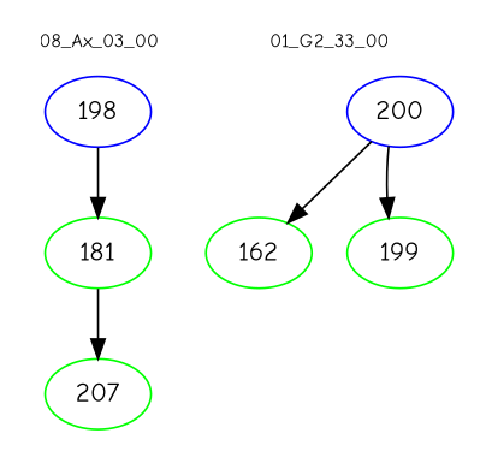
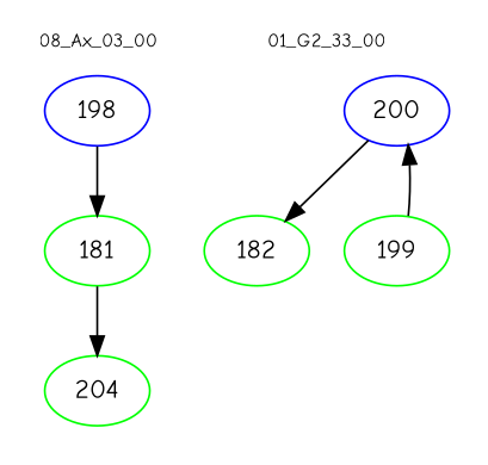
  digraph {
    fontname="Comic Neue"
    node [color=green fontname="Comic Neue"]
    edge [color=black fontname="Comic Neue"]
    n1 [color=blue label=198]
    n2 [label=181]
-   n3 [label=207]
+   n3 [label=204]
    n4 [color=blue label=200]
-   n5 [label=162]
+   n5 [label=182]
    n6 [label=199]
    subgraph cluster_1 {
      color=white
      fontsize=10
      label="08_Ax_03_00"
      n1
      n2
      n3
    }
    subgraph cluster_2 {
      color=white
      fontsize=10
      label="01_G2_33_00"
      n4
      n5
      n6
    }
    n1 -> n2
    n2 -> n3
    n4 -> n5
-   n4 -> n6
+   n6 -> n4
  }
